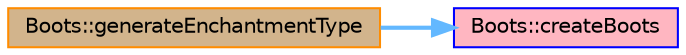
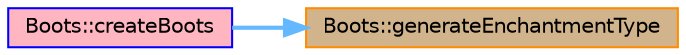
  digraph {
    rankdir=RL
    node [fontname=Helvetica fontsize=10 shape=box style=filled]
    n1 [color=darkorange fillcolor=tan fontcolor=black height=0.2 label="Boots::generateEnchantmentType" width=0.4]
    n2 [color=blue fillcolor=lightpink height=0.2 label="Boots::createBoots" width=0.4]
-   n2 -> n1 [color=steelblue1 dir=back fontname=Helvetica fontsize=10 labelfontname=Helvetica labelfontsize=10 style=bold]
+   n1 -> n2 [color=steelblue1 dir=back fontname=Helvetica fontsize=10 labelfontname=Helvetica labelfontsize=10 style=bold]
  }
